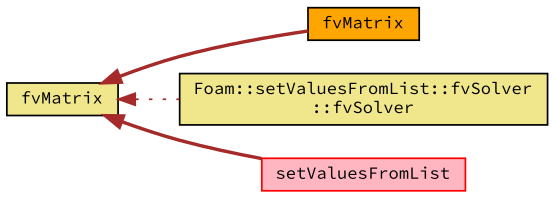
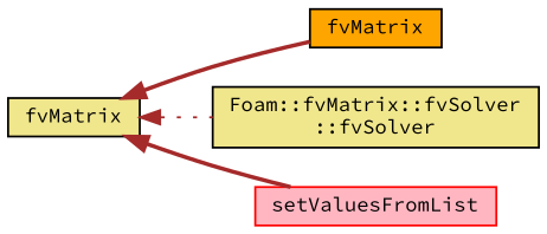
  digraph {
    rankdir=LR
    fontname="Source Code Pro"
    node [color=black fillcolor=khaki fontname="Source Code Pro" fontsize=10 shape=record style=filled]
    edge [color=brown dir=back fontname="Source Code Pro" fontsize=10 labelfontname=Helvetica labelfontsize=10 style=bold]
    n1 [fontcolor=black height=0.2 label=fvMatrix width=0.4]
    n2 [height=0.2 label=fvMatrix width=0.4 fillcolor=orange]
-   n3 [height=0.2 label="Foam::setValuesFromList::fvSolver\l::fvSolver" width=0.4]
+   n3 [height=0.2 label="Foam::fvMatrix::fvSolver\l::fvSolver" width=0.4]
    n4 [color=red height=0.2 label=setValuesFromList width=0.4 fillcolor=lightpink]
    n1 -> n2
    n1 -> n3 [style=dotted]
    n1 -> n4
  }
